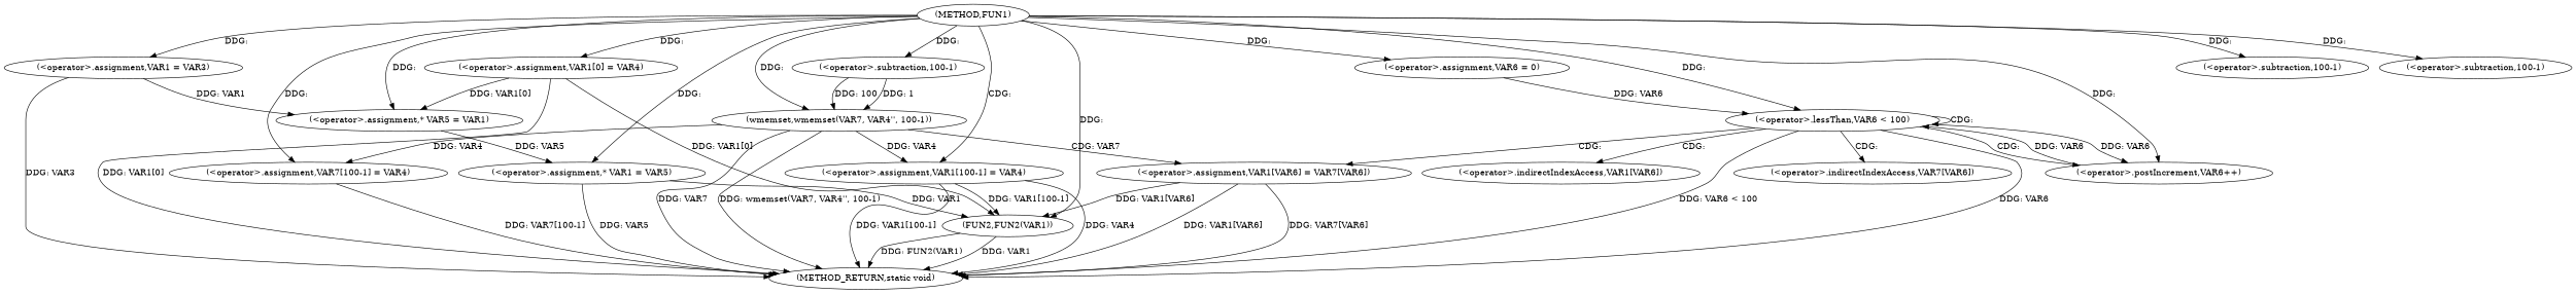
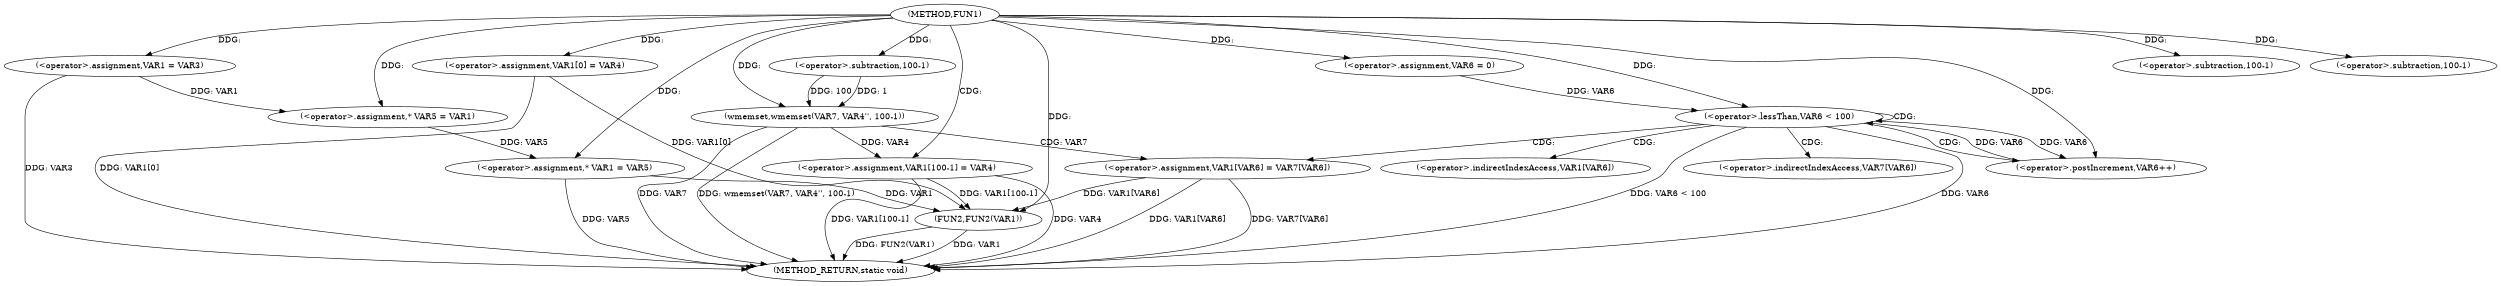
  digraph {
    n1 [label="(METHOD,FUN1)"]
    n2 [label="(<operator>.assignment,VAR1 = VAR3)"]
    n3 [label="(<operator>.assignment,VAR1[0] = VAR4)"]
    n4 [label="(<operator>.assignment,* VAR5 = VAR1)"]
    n5 [label="(<operator>.assignment,* VAR1 = VAR5)"]
    n6 [label="(wmemset,wmemset(VAR7, VAR4'', 100-1))"]
    n7 [label="(<operator>.subtraction,100-1)"]
-   n8 [label="(<operator>.assignment,VAR7[100-1] = VAR4)"]
    n9 [label="(<operator>.subtraction,100-1)"]
    n10 [label="(<operator>.assignment,VAR6 = 0)"]
    n11 [label="(<operator>.lessThan,VAR6 < 100)"]
    n12 [label="(<operator>.postIncrement,VAR6++)"]
    n13 [label="(<operator>.assignment,VAR1[100-1] = VAR4)"]
    n14 [label="(<operator>.subtraction,100-1)"]
    n15 [label="(FUN2,FUN2(VAR1))"]
    n16 [label="(METHOD_RETURN,static void)"]
    n17 [label="(<operator>.assignment,VAR1[VAR6] = VAR7[VAR6])"]
    n18 [label="(<operator>.indirectIndexAccess,VAR1[VAR6])"]
    n19 [label="(<operator>.indirectIndexAccess,VAR7[VAR6])"]
    n1 -> n2 [label="DDG: "]
    n1 -> n3 [label="DDG: "]
    n1 -> n4 [label="DDG: "]
    n1 -> n5 [label="DDG: "]
    n1 -> n6 [label="DDG: "]
    n1 -> n7 [label="DDG: "]
-   n1 -> n8 [label="DDG: "]
    n1 -> n9 [label="DDG: "]
    n1 -> n10 [label="DDG: "]
    n1 -> n11 [label="DDG: "]
    n1 -> n12 [label="DDG: "]
    n1 -> n13 [label="CDG: "]
    n1 -> n14 [label="DDG: "]
    n1 -> n15 [label="DDG: "]
    n2 -> n4 [label="DDG: VAR1"]
    n2 -> n16 [label="DDG: VAR3"]
-   n3 -> n4 [label="DDG: VAR1[0]"]
    n3 -> n15 [label="DDG: VAR1[0]"]
    n3 -> n16 [label="DDG: VAR1[0]"]
    n4 -> n5 [label="DDG: VAR5"]
    n5 -> n15 [label="DDG: VAR1"]
    n5 -> n16 [label="DDG: VAR5"]
-   n6 -> n8 [label="DDG: VAR4"]
    n6 -> n13 [label="DDG: VAR4"]
    n6 -> n16 [label="DDG: VAR7"]
    n6 -> n16 [label="DDG: wmemset(VAR7, VAR4'', 100-1)"]
    n6 -> n17 [label="CDG: VAR7"]
    n7 -> n6 [label="DDG: 100"]
    n7 -> n6 [label="DDG: 1"]
-   n8 -> n16 [label="DDG: VAR7[100-1]"]
    n10 -> n11 [label="DDG: VAR6"]
    n11 -> n11 [label="CDG: "]
    n11 -> n12 [label="DDG: VAR6"]
    n11 -> n12 [label="CDG: "]
    n11 -> n16 [label="DDG: VAR6 < 100"]
    n11 -> n16 [label="DDG: VAR6"]
    n11 -> n17 [label="CDG: "]
    n11 -> n18 [label="CDG: "]
    n11 -> n19 [label="CDG: "]
    n12 -> n11 [label="DDG: VAR6"]
    n13 -> n15 [label="DDG: VAR1[100-1]"]
    n13 -> n16 [label="DDG: VAR1[100-1]"]
    n13 -> n16 [label="DDG: VAR4"]
    n15 -> n16 [label="DDG: VAR1"]
    n15 -> n16 [label="DDG: FUN2(VAR1)"]
    n17 -> n15 [label="DDG: VAR1[VAR6]"]
    n17 -> n16 [label="DDG: VAR7[VAR6]"]
    n17 -> n16 [label="DDG: VAR1[VAR6]"]
  }
